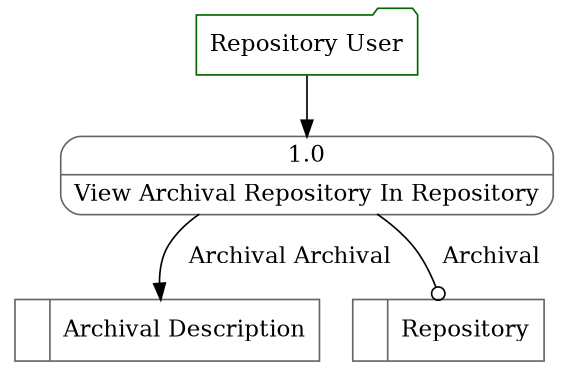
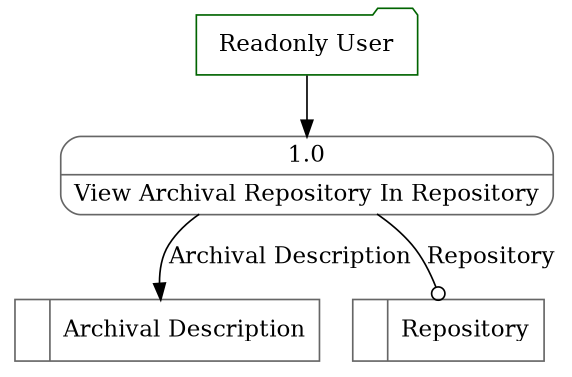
  digraph {
    node [color=gray40 shape=record]
    edge [arrowhead=normal]
    n1 [label="<f0>  |<f1> Archival Description "]
    n2 [label="<f0>  |<f1> Repository "]
-   n3 [color=darkgreen label="Repository User" shape=folder]
+   n3 [color=darkgreen label="Readonly User" shape=folder]
    n4 [label="{<f0> 1.0|<f1> View Archival Repository In Repository }" shape=Mrecord]
    n3 -> n4
-   n4 -> n1 [label="Archival Archival"]
-   n4 -> n2 [arrowhead=odot label=Archival]
+   n4 -> n1 [label="Archival Description"]
+   n4 -> n2 [arrowhead=odot label=Repository]
  }
